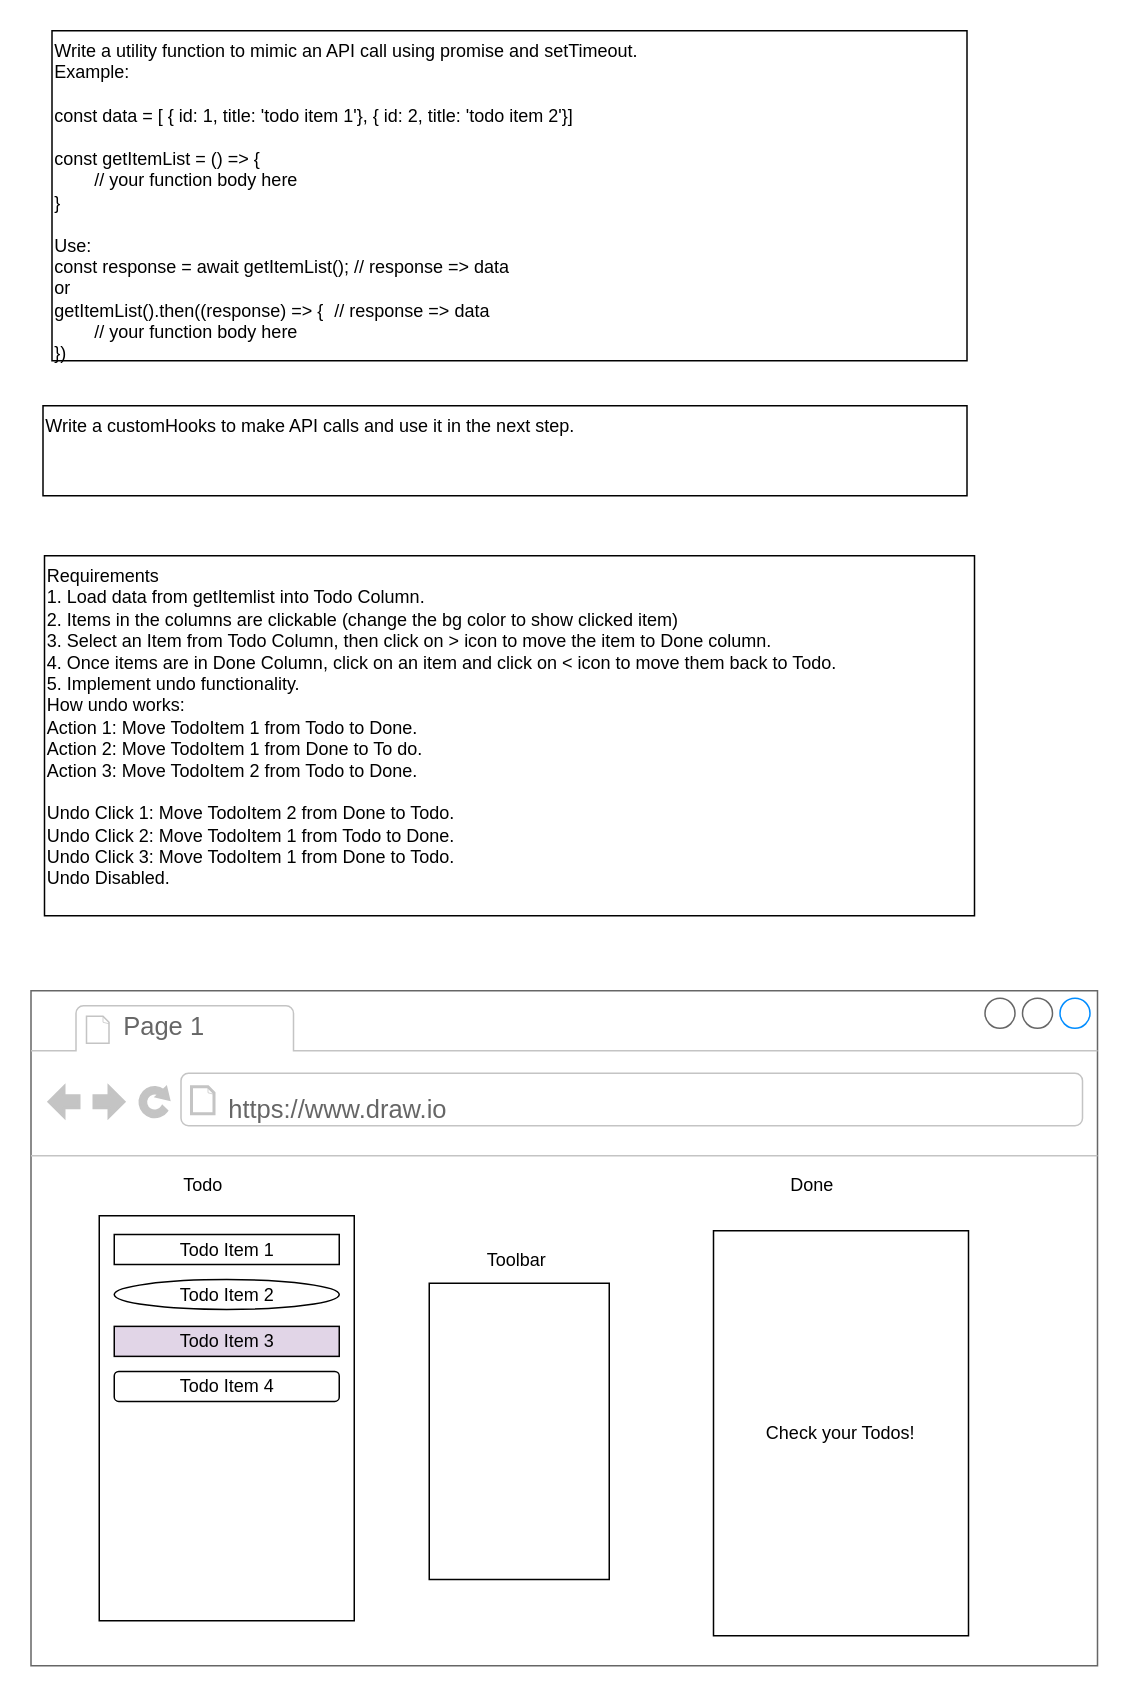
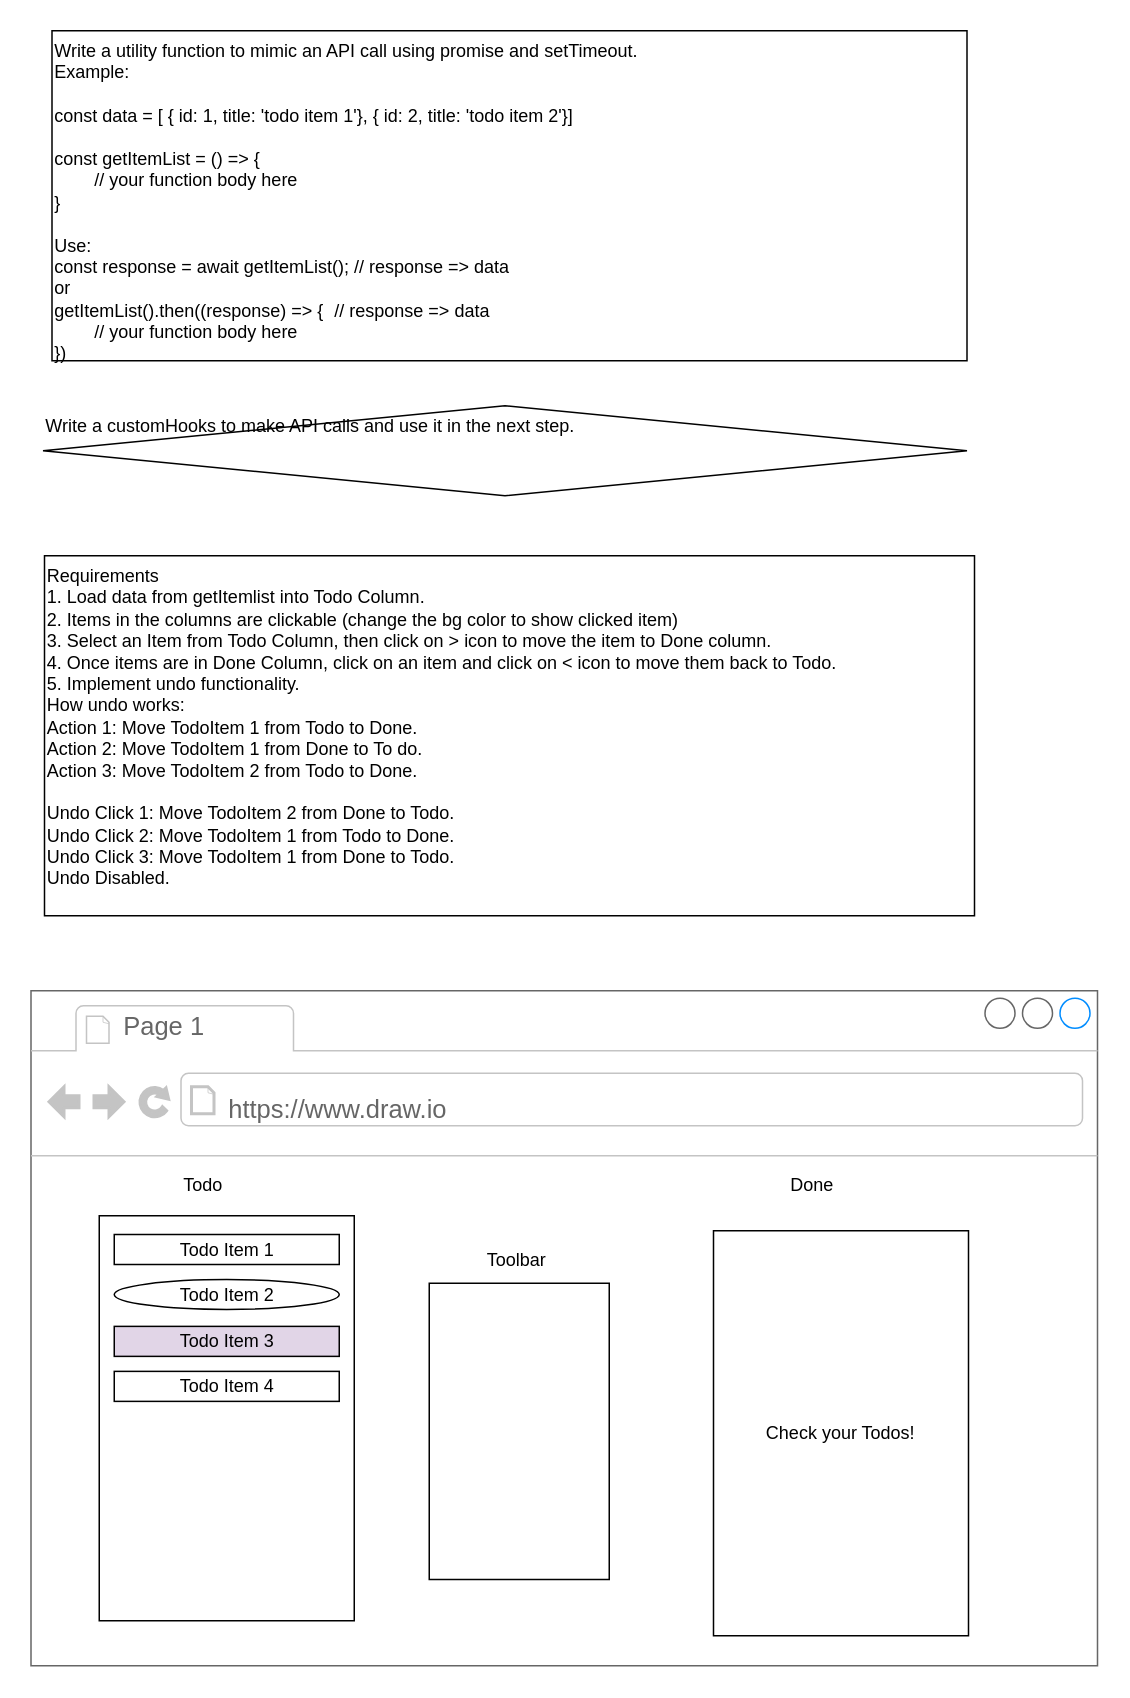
  <mxCell id="0" />
  <mxCell id="1" parent="0" />
  <mxCell id="2" value="" style="strokeWidth=1;shadow=0;dashed=0;align=center;html=1;shape=mxgraph.mockup.containers.browserWindow;rSize=0;strokeColor=#666666;strokeColor2=#008cff;strokeColor3=#c4c4c4;mainText=,;recursiveResize=0;" vertex="1" parent="1"><mxGeometry x="20" y="660" width="711" height="450" as="geometry" /></mxCell>
  <mxCell id="3" value="Page 1" style="strokeWidth=1;shadow=0;dashed=0;align=center;html=1;shape=mxgraph.mockup.containers.anchor;fontSize=17;fontColor=#666666;align=left;" vertex="1" parent="2"><mxGeometry x="60" y="12" width="110" height="26" as="geometry" /></mxCell>
  <mxCell id="4" value="https://www.draw.io" style="strokeWidth=1;shadow=0;dashed=0;align=center;html=1;shape=mxgraph.mockup.containers.anchor;rSize=0;fontSize=17;fontColor=#666666;align=left;" vertex="1" parent="2"><mxGeometry x="130" y="60" width="380" height="40" as="geometry" /></mxCell>
  <mxCell id="5" value="Todo" style="text;html=1;strokeColor=none;fillColor=none;align=center;verticalAlign=middle;whiteSpace=wrap;rounded=0;" vertex="1" parent="2"><mxGeometry x="95" y="120" width="40" height="20" as="geometry" /></mxCell>
  <mxCell id="6" value="Check your Todos!" style="rounded=0;whiteSpace=wrap;html=1;" vertex="1" parent="2"><mxGeometry x="455" y="160" width="170" height="270" as="geometry" /></mxCell>
  <mxCell id="7" value="Toolbar" style="text;html=1;strokeColor=none;fillColor=none;align=center;verticalAlign=middle;whiteSpace=wrap;rounded=0;" vertex="1" parent="2"><mxGeometry x="303.5" y="170" width="40" height="20" as="geometry" /></mxCell>
  <mxCell id="8" value="" style="rounded=0;whiteSpace=wrap;html=1;" vertex="1" parent="1"><mxGeometry x="65.5" y="810" width="170" height="270" as="geometry" /></mxCell>
  <mxCell id="9" value="" style="rounded=0;whiteSpace=wrap;html=1;" vertex="1" parent="1"><mxGeometry x="285.5" y="855" width="120" height="197.5" as="geometry" /></mxCell>
  <mxCell id="10" value="" style="shape=image;html=1;verticalAlign=top;verticalLabelPosition=bottom;labelBackgroundColor=#ffffff;imageAspect=0;aspect=fixed;image=https://cdn0.iconfinder.com/data/icons/essentials-9/128/__Left-128.png" vertex="1" parent="1"><mxGeometry x="329.5" y="933.75" width="40" height="40" as="geometry" /></mxCell>
  <mxCell id="11" value="" style="shape=image;html=1;verticalAlign=top;verticalLabelPosition=bottom;labelBackgroundColor=#ffffff;imageAspect=0;aspect=fixed;image=https://cdn0.iconfinder.com/data/icons/essentials-9/128/__Left-128.png;direction=west;rotation=0;" vertex="1" parent="1"><mxGeometry x="325.5" y="872.5" width="40" height="40" as="geometry" /></mxCell>
  <mxCell id="12" value="" style="shape=image;html=1;verticalAlign=top;verticalLabelPosition=bottom;labelBackgroundColor=#ffffff;imageAspect=0;aspect=fixed;image=https://cdn2.iconfinder.com/data/icons/freecns-cumulus/16/519567-063_Undo-128.png" vertex="1" parent="1"><mxGeometry x="329.5" y="992.5" width="40" height="40" as="geometry" /></mxCell>
  <mxCell id="13" value="Done" style="text;html=1;strokeColor=none;fillColor=none;align=center;verticalAlign=middle;whiteSpace=wrap;rounded=0;" vertex="1" parent="1"><mxGeometry x="520.5" y="780" width="40" height="20" as="geometry" /></mxCell>
  <mxCell id="14" value="Todo Item 1" style="rounded=0;whiteSpace=wrap;html=1;" vertex="1" parent="1"><mxGeometry x="75.5" y="822.5" width="150" height="20" as="geometry" /></mxCell>
  <mxCell id="15" value="Todo Item 2" style="ellipse;whiteSpace=wrap;html=1;" vertex="1" parent="1"><mxGeometry x="75.5" y="852.5" width="150" height="20" as="geometry" /></mxCell>
  <mxCell id="16" value="Todo Item 3" style="rounded=0;whiteSpace=wrap;html=1;fillColor=#e1d5e7;" vertex="1" parent="1"><mxGeometry x="75.5" y="883.75" width="150" height="20" as="geometry" /></mxCell>
- <mxCell id="17" value="Todo Item 4" style="whiteSpace=wrap;html=1;rounded=1;" vertex="1" parent="1"><mxGeometry x="75.5" y="913.75" width="150" height="20" as="geometry" /></mxCell>
+ <mxCell id="17" value="Todo Item 4" style="rounded=0;whiteSpace=wrap;html=1;" vertex="1" parent="1"><mxGeometry x="75.5" y="913.75" width="150" height="20" as="geometry" /></mxCell>
  <mxCell id="18" value="Write a utility function to mimic an API call using promise and setTimeout.&amp;nbsp;&lt;br&gt;Example:&lt;br&gt;&lt;br&gt;const data = [ { id: 1, title: 'todo item 1'}, { id: 2, title: 'todo item 2'}]&lt;br&gt;&lt;br&gt;const getItemList = () =&amp;gt; {&lt;br&gt;&lt;span style=&quot;white-space: pre&quot;&gt;&#09;&lt;/span&gt;// your function body here&lt;br&gt;}&lt;br&gt;&lt;br&gt;Use:&lt;br&gt;const response = await getItemList(); // response =&amp;gt; data&lt;br&gt;or&lt;br&gt;getItemList().then((response) =&amp;gt; {&lt;span style=&quot;white-space: pre&quot;&gt;&#09;&lt;/span&gt;// response =&amp;gt; data&lt;br&gt;&lt;span style=&quot;white-space: pre&quot;&gt;&#09;&lt;/span&gt;// your function body here&lt;br&gt;})" style="rounded=0;whiteSpace=wrap;html=1;align=left;verticalAlign=top;" vertex="1" parent="1"><mxGeometry x="34" y="20" width="610" height="220" as="geometry" /></mxCell>
  <mxCell id="19" value="Requirements&lt;br&gt;1. Load data from getItemlist into Todo Column.&lt;br&gt;2. Items in the columns are clickable (change the bg color to show clicked item)&lt;br&gt;3. Select an Item from Todo Column, then click on &amp;gt; icon to move the item to Done column.&lt;br&gt;4. Once items are in Done Column, click on an item and click on &amp;lt; icon to move them back to Todo.&lt;br&gt;5. Implement undo functionality.&lt;br&gt;How undo works:&lt;br&gt;Action 1: Move TodoItem 1 from Todo to Done.&lt;br&gt;Action 2: Move TodoItem 1 from Done to To do.&lt;br&gt;Action 3: Move TodoItem 2 from Todo to Done.&lt;br&gt;&lt;br&gt;Undo Click 1: Move TodoItem 2 from Done to Todo.&lt;br&gt;Undo Click 2: Move TodoItem 1 from Todo to Done.&lt;br&gt;Undo Click 3: Move TodoItem 1 from Done to Todo.&lt;br&gt;Undo Disabled." style="rounded=0;whiteSpace=wrap;html=1;align=left;verticalAlign=top;" vertex="1" parent="1"><mxGeometry x="29" y="370" width="620" height="240" as="geometry" /></mxCell>
- <mxCell id="20" value="Write a customHooks to make API calls and use it in the next step." style="whiteSpace=wrap;html=1;align=left;verticalAlign=top;" vertex="1" parent="1"><mxGeometry x="28" y="270" width="616" height="60" as="geometry" /></mxCell>
+ <mxCell id="20" value="Write a customHooks to make API calls and use it in the next step." style="rhombus;whiteSpace=wrap;html=1;align=left;verticalAlign=top;" vertex="1" parent="1"><mxGeometry x="28" y="270" width="616" height="60" as="geometry" /></mxCell>
